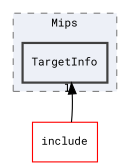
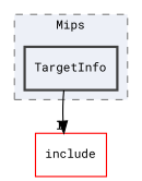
  digraph {
    compound=true
    fontname="Roboto Mono"
    node [fillcolor="#edf0f7" fontname="Roboto Mono" fontsize=10 shape=box]
    n1 [color=grey25 label=TargetInfo style="filled,bold,"]
    n2 [color=red label=include]
    subgraph cluster_1 {
      bgcolor="#edf0f7"
      fontsize=10
      label=Mips
      pencolor=grey50
      style="filled,dashed,"
      n1
    }
-   n2 -> n1 [fontname="Roboto Mono" fontsize=10 headlabel=1 labeldistance=1.5 labelfontname=Helvetica labelfontsize=10]
+   n1 -> n2 [fontname="Roboto Mono" fontsize=10 headlabel=1 labeldistance=1.5 labelfontname=Helvetica labelfontsize=10]
  }
